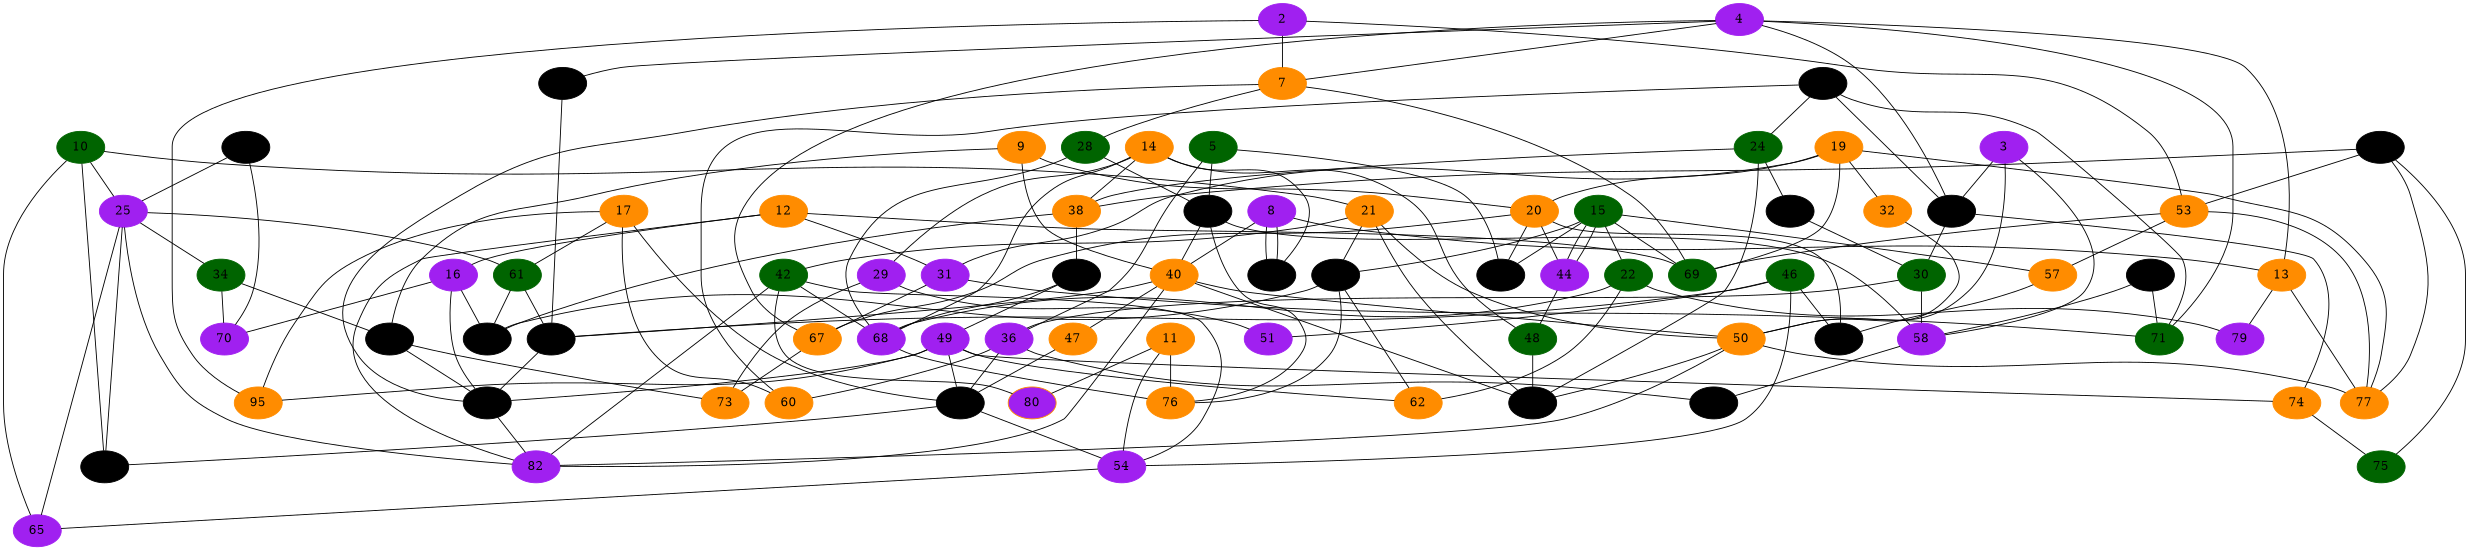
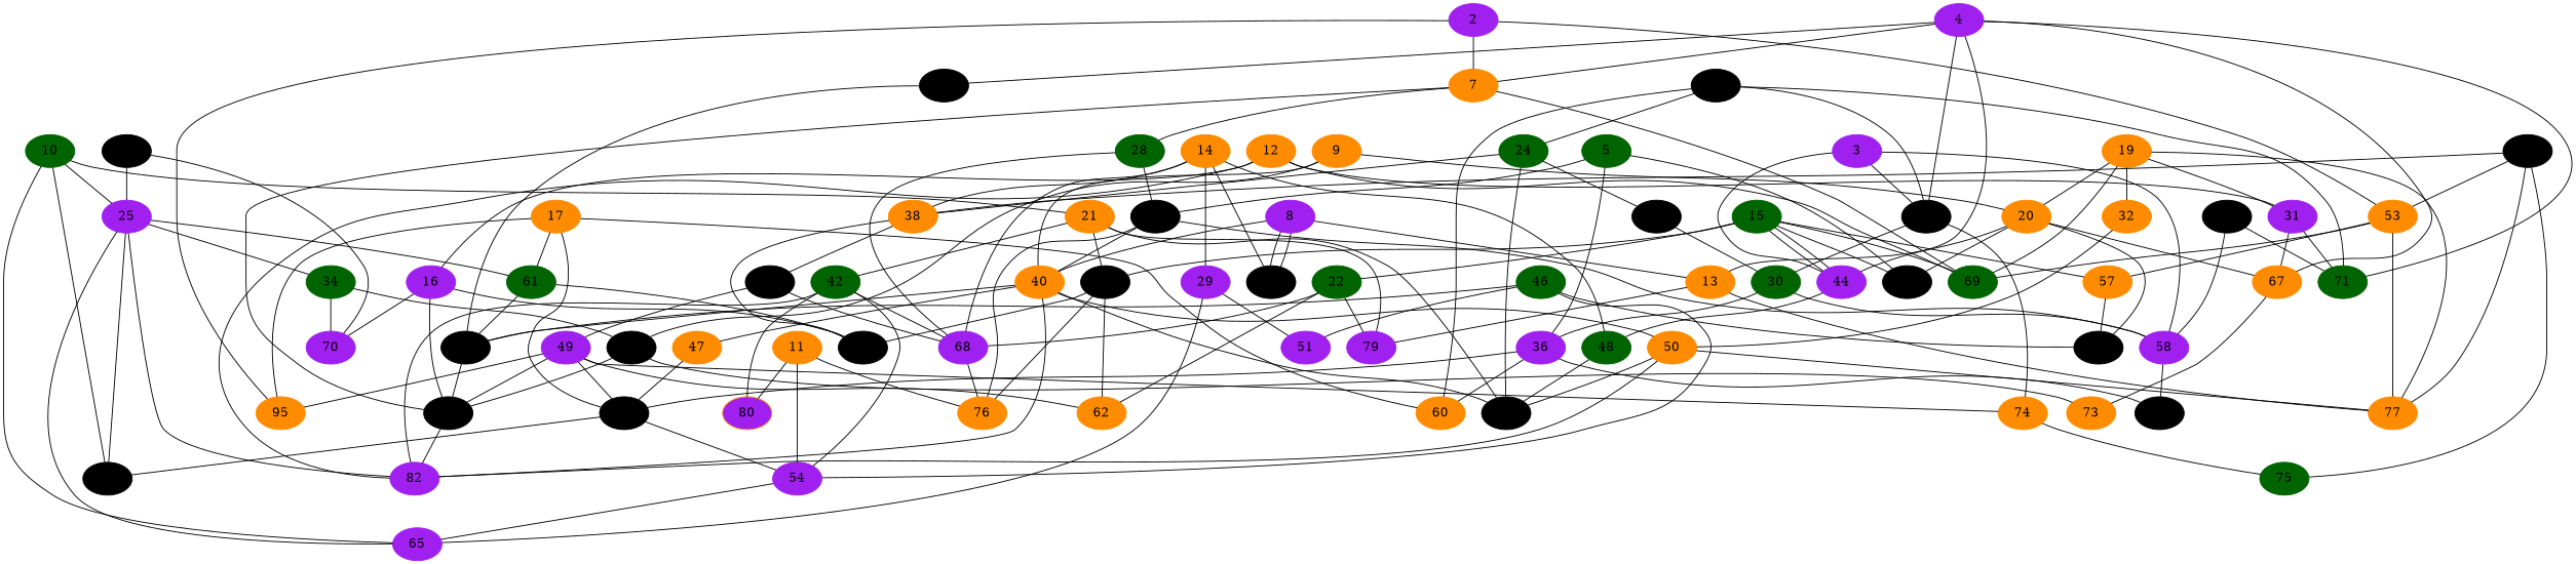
  graph {
    node [color=darkorange style=filled]
    1 [color=black]
    25 [color=purple]
    70 [color=purple]
    65 [color=purple]
    66 [color=black]
    82 [color=purple]
    61 [color=darkgreen]
    34 [color=darkgreen]
    2 [color=purple]
    7
    53
    n12 [label=95]
    28 [color=darkgreen]
    69 [color=darkgreen]
    78 [color=black]
    77
    57
    3 [color=purple]
    27 [color=black]
    44 [color=purple]
    58 [color=purple]
    30 [color=darkgreen]
    74
    48 [color=darkgreen]
    72 [color=black]
    4 [color=purple]
    13
    37 [color=black]
    67
    71 [color=darkgreen]
    79 [color=purple]
    63 [color=black]
    73
    5 [color=darkgreen]
    23 [color=black]
    33 [color=black]
    36 [color=purple]
    40
    76
    52 [color=black]
    60
    6 [color=black]
    68 [color=purple]
    8 [color=purple]
    41 [color=black]
    50
    81 [color=black]
    47
    9
    20
    56 [color=black]
    59 [color=black]
    10 [color=darkgreen]
    21
    43 [color=black]
    42 [color=darkgreen]
    54 [color=purple]
    11
    80 [fillcolor=purple]
    12
    16 [color=purple]
    31 [color=purple]
    64 [color=black]
    14
    29 [color=purple]
    38
    51 [color=purple]
    45 [color=black]
    15 [color=darkgreen]
    22 [color=darkgreen]
    62
    17
    18 [color=black]
    24 [color=darkgreen]
    26 [color=black]
    19
    32
    75 [color=darkgreen]
    35 [color=black]
    49 [color=purple]
    46 [color=darkgreen]
    1 -- 25
    1 -- 70
    25 -- 65
    25 -- 66
    25 -- 82
    25 -- 61
    25 -- 34
    61 -- 63
    61 -- 64
    34 -- 70
    34 -- 56
    2 -- 7
    2 -- 53
    2 -- n12
    7 -- 28
    7 -- 69
    7 -- 78
    53 -- 69
    53 -- 77
    53 -- 57
    28 -- 33
    28 -- 68
    78 -- 82
    57 -- 59
    3 -- 27
-   3 -- 50
+   3 -- 44
    3 -- 58
    27 -- 30
    27 -- 74
    44 -- 48
    58 -- 72
    30 -- 58
    30 -- 36
    74 -- 75
    48 -- 81
    4 -- 7
    4 -- 27
    4 -- 13
    4 -- 37
    4 -- 67
    4 -- 71
    13 -- 77
    13 -- 79
    37 -- 63
    67 -- 73
    63 -- 78
    5 -- 23
    5 -- 33
    5 -- 36
    33 -- 58
    33 -- 40
    33 -- 76
    36 -- 72
    36 -- 52
    36 -- 60
    40 -- 82
    40 -- 63
    40 -- 50
    40 -- 81
    40 -- 47
    52 -- 66
    52 -- 54
    6 -- 58
    6 -- 71
    68 -- 76
    8 -- 13
    8 -- 40
    8 -- 41
    8 -- 41
    50 -- 82
    50 -- 77
    50 -- 81
    47 -- 52
    9 -- 40
    9 -- 20
    9 -- 56
    20 -- 44
    20 -- 67
    20 -- 23
    20 -- 59
    56 -- 78
    56 -- 73
    10 -- 25
    10 -- 65
    10 -- 66
    10 -- 21
-   21 -- 50
+   21 -- 79
    21 -- 81
    21 -- 43
    21 -- 42
    43 -- 76
    43 -- 64
    43 -- 62
    42 -- 82
    42 -- 68
    42 -- 54
    42 -- 80
    54 -- 65
    11 -- 76
    11 -- 54
    11 -- 80
    12 -- 82
    12 -- 69
    12 -- 16
    12 -- 31
    16 -- 70
    16 -- 78
    16 -- 64
    31 -- 67
    31 -- 71
    14 -- 48
    14 -- 68
    14 -- 41
    14 -- 29
    14 -- 38
-   29 -- 73
+   29 -- 65
    29 -- 51
    38 -- 64
    38 -- 45
    45 -- 68
    45 -- 49
    15 -- 69
    15 -- 57
    15 -- 44
    15 -- 44
    15 -- 23
    15 -- 43
    15 -- 22
    22 -- 79
    22 -- 68
    22 -- 62
    17 -- 61
    17 -- n12
    17 -- 52
    17 -- 60
    18 -- 27
    18 -- 71
    18 -- 60
    18 -- 24
    24 -- 81
    24 -- 38
    24 -- 26
    26 -- 30
    19 -- 69
    19 -- 77
    19 -- 20
    19 -- 31
    19 -- 32
    32 -- 50
    35 -- 53
    35 -- 77
    35 -- 38
    35 -- 75
    49 -- n12
    49 -- 78
    49 -- 74
    49 -- 52
    49 -- 62
    46 -- 63
    46 -- 59
    46 -- 54
    46 -- 51
  }
